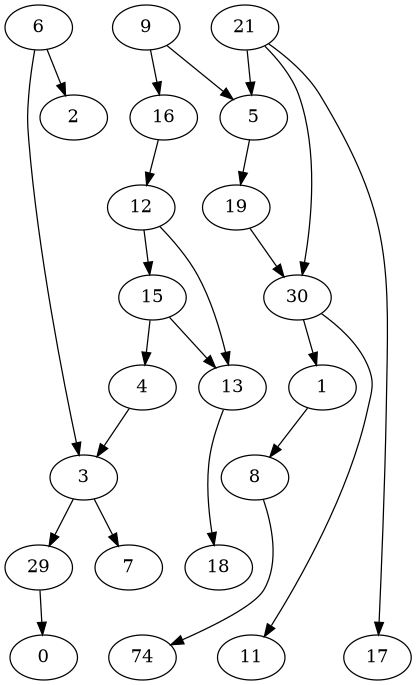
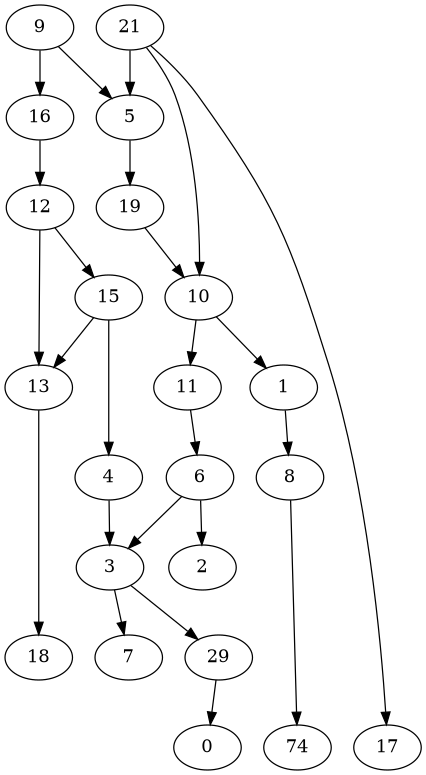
  digraph {
    fontname="DejaVu Serif"
    node [fontname="DejaVu Serif"]
    edge [fontname="DejaVu Serif" weight=0]
    1
    8
    n3 [label=74]
    3
    7
    n6 [label=29]
    0
    4
    5
    19
-   10 [label=30]
+   10
    6
    2
    9
    16
    12
    11
    13
    15
    18
    21
    17
    1 -> 8
    8 -> n3
    3 -> 7
    3 -> n6
    n6 -> 0
    4 -> 3
    5 -> 19
    19 -> 10
    10 -> 1
    10 -> 11
    6 -> 3
    6 -> 2
    9 -> 5
    9 -> 16
    16 -> 12
    12 -> 13
    12 -> 15
+   11 -> 6
    13 -> 18
    15 -> 4
    15 -> 13
    21 -> 5
    21 -> 10
    21 -> 17
  }
